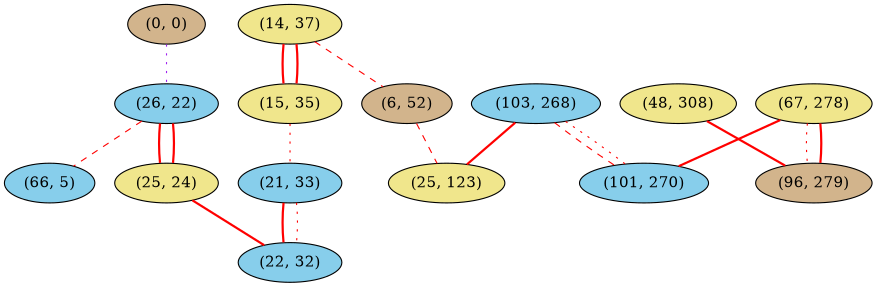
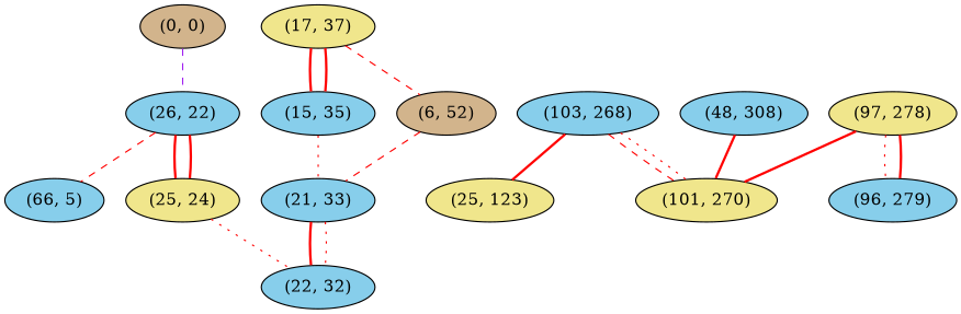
  graph {
    node [fillcolor=khaki style=filled]
    edge [color=red style=bold weight=1]
    "(0, 0)" [fillcolor=tan]
    "(26, 22)" [fillcolor=skyblue]
    "(66, 5)" [fillcolor=skyblue]
    "(25, 24)"
-   "(97, 278)" [label="(67, 278)"]
-   "(101, 270)" [fillcolor=skyblue]
-   "(96, 279)" [fillcolor=tan]
-   "(14, 37)"
-   "(15, 35)"
+   "(97, 278)"
+   "(101, 270)"
+   "(96, 279)" [fillcolor=skyblue]
+   "(14, 37)" [label="(17, 37)"]
+   "(15, 35)" [fillcolor=skyblue]
    "(6, 52)" [fillcolor=tan]
    "(21, 33)" [fillcolor=skyblue]
    "(25, 123)"
    "(103, 268)" [fillcolor=skyblue]
    "(22, 32)" [fillcolor=skyblue]
-   "(48, 308)"
-   "(0, 0)" -- "(26, 22)" [color=purple style=dotted weight=4]
+   "(48, 308)" [fillcolor=skyblue]
+   "(0, 0)" -- "(26, 22)" [color=purple style=dashed weight=4]
    "(26, 22)" -- "(66, 5)" [style=dashed]
    "(26, 22)" -- "(25, 24)"
    "(26, 22)" -- "(25, 24)"
-   "(25, 24)" -- "(22, 32)"
+   "(25, 24)" -- "(22, 32)" [style=dotted]
    "(97, 278)" -- "(101, 270)"
    "(97, 278)" -- "(96, 279)" [style=dotted]
    "(97, 278)" -- "(96, 279)"
    "(14, 37)" -- "(15, 35)"
    "(14, 37)" -- "(15, 35)"
    "(14, 37)" -- "(6, 52)" [style=dashed]
    "(15, 35)" -- "(21, 33)" [style=dotted]
-   "(6, 52)" -- "(25, 123)" [style=dashed]
+   "(6, 52)" -- "(21, 33)" [style=dashed]
    "(21, 33)" -- "(22, 32)"
    "(21, 33)" -- "(22, 32)" [style=dotted]
    "(103, 268)" -- "(101, 270)" [style=dashed]
    "(103, 268)" -- "(101, 270)" [style=dotted]
    "(103, 268)" -- "(25, 123)"
-   "(48, 308)" -- "(96, 279)"
+   "(48, 308)" -- "(101, 270)"
  }
